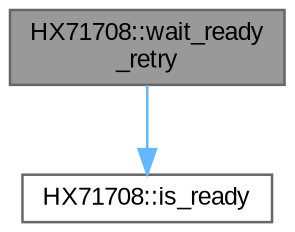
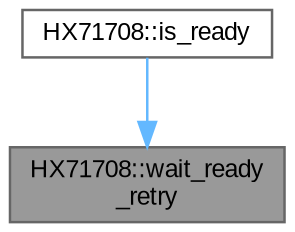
  digraph {
    rankdir=TB
    fontname="Liberation Sans"
    node [fontname="Liberation Sans" fontsize=10 shape=box style=filled]
    n1 [color=gray40 fillcolor=grey60 fontcolor=black height=0.2 label="HX71708::wait_ready\l_retry" width=0.4]
    n2 [color=grey40 fillcolor=white height=0.2 label="HX71708::is_ready" width=0.4]
-   n1 -> n2 [color=steelblue1 fontname="Liberation Sans" fontsize=10 labelfontname=Helvetica labelfontsize=10 style=solid]
+   n2 -> n1 [color=steelblue1 fontname="Liberation Sans" fontsize=10 labelfontname=Helvetica labelfontsize=10 style=solid]
  }
